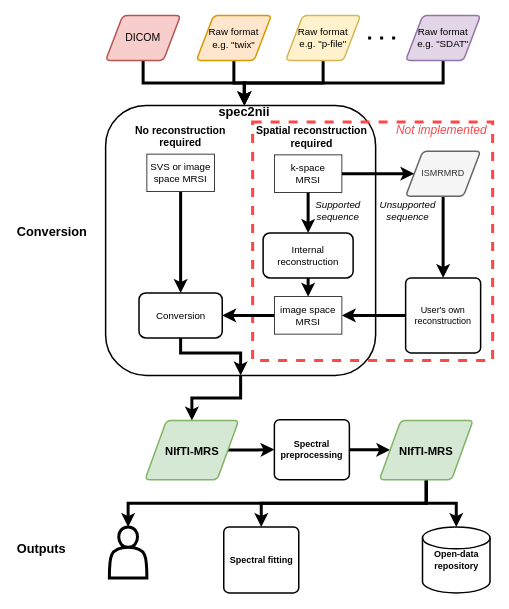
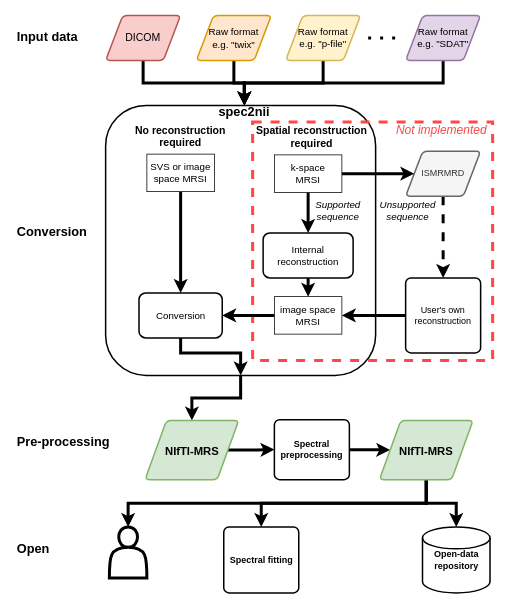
  <mxCell id="0" />
  <mxCell id="1" parent="0" />
  <mxCell id="2" style="edgeStyle=orthogonalEdgeStyle;rounded=0;orthogonalLoop=1;jettySize=auto;html=1;exitX=0.5;exitY=1;exitDx=0;exitDy=0;strokeWidth=4;" edge="1" parent="1" source="3" target="17"><mxGeometry relative="1" as="geometry" /></mxCell>
  <mxCell id="3" value="" style="rounded=1;whiteSpace=wrap;html=1;strokeWidth=2;fillColor=#FFFFFF;fontSize=13;align=left;" parent="1" vertex="1"><mxGeometry x="140" y="140" width="360" height="360" as="geometry" /></mxCell>
  <mxCell id="4" value="&lt;p style=&quot;line-height: 70%&quot;&gt;&lt;/p&gt;&lt;h3&gt;&lt;br&gt;&lt;/h3&gt;&lt;div&gt;&lt;br&gt;&lt;/div&gt;&lt;div&gt;&lt;br&gt;&lt;/div&gt;&lt;div&gt;&lt;br&gt;&lt;/div&gt;&lt;div&gt;&lt;br&gt;&lt;/div&gt;&lt;div&gt;&lt;br&gt;&lt;/div&gt;&lt;div&gt;&lt;br&gt;&lt;/div&gt;&lt;div&gt;&lt;br&gt;&lt;/div&gt;&lt;div&gt;&lt;br&gt;&lt;/div&gt;&lt;p&gt;&lt;/p&gt;" style="rounded=0;whiteSpace=wrap;html=1;dashed=1;strokeWidth=4;align=left;fillColor=none;strokeColor=#FF4747;" parent="1" vertex="1"><mxGeometry x="336" y="162" width="320" height="318" as="geometry" /></mxCell>
  <mxCell id="5" style="edgeStyle=orthogonalEdgeStyle;rounded=0;orthogonalLoop=1;jettySize=auto;html=1;exitX=0.5;exitY=1;exitDx=0;exitDy=0;entryX=0.5;entryY=0;entryDx=0;entryDy=0;strokeWidth=4;" edge="1" parent="1" source="6" target="35"><mxGeometry relative="1" as="geometry" /></mxCell>
  <mxCell id="6" value="DICOM" style="shape=parallelogram;html=1;strokeWidth=2;perimeter=parallelogramPerimeter;whiteSpace=wrap;rounded=1;arcSize=12;size=0.23;fillColor=#f8cecc;strokeColor=#b85450;fontSize=14;" parent="1" vertex="1"><mxGeometry x="140" y="20" width="100" height="60" as="geometry" /></mxCell>
  <mxCell id="7" style="edgeStyle=orthogonalEdgeStyle;rounded=0;orthogonalLoop=1;jettySize=auto;html=1;exitX=0.5;exitY=1;exitDx=0;exitDy=0;entryX=0.5;entryY=0;entryDx=0;entryDy=0;strokeWidth=4;" edge="1" parent="1" source="8" target="35"><mxGeometry relative="1" as="geometry" /></mxCell>
  <mxCell id="8" value="&lt;font style=&quot;font-size: 13px&quot;&gt;Raw format&lt;br&gt;e.g. &quot;twix&quot;&lt;/font&gt;" style="shape=parallelogram;html=1;strokeWidth=2;perimeter=parallelogramPerimeter;whiteSpace=wrap;rounded=1;arcSize=12;size=0.23;fillColor=#ffe6cc;strokeColor=#d79b00;fontSize=14;" parent="1" vertex="1"><mxGeometry x="261" y="20" width="100" height="60" as="geometry" /></mxCell>
  <mxCell id="9" style="edgeStyle=orthogonalEdgeStyle;rounded=0;orthogonalLoop=1;jettySize=auto;html=1;exitX=0.5;exitY=1;exitDx=0;exitDy=0;entryX=0.5;entryY=0;entryDx=0;entryDy=0;strokeWidth=4;" edge="1" parent="1" source="10" target="35"><mxGeometry relative="1" as="geometry" /></mxCell>
  <mxCell id="10" value="&lt;font style=&quot;font-size: 13px&quot;&gt;Raw format&lt;br&gt;&lt;span&gt;e.g. &quot;p-file&quot;&lt;/span&gt;&lt;/font&gt;" style="shape=parallelogram;html=1;strokeWidth=2;perimeter=parallelogramPerimeter;whiteSpace=wrap;rounded=1;arcSize=12;size=0.23;fillColor=#fff2cc;strokeColor=#d6b656;" parent="1" vertex="1"><mxGeometry x="380" y="20" width="100" height="60" as="geometry" /></mxCell>
  <mxCell id="11" style="edgeStyle=orthogonalEdgeStyle;rounded=0;orthogonalLoop=1;jettySize=auto;html=1;exitX=0.5;exitY=1;exitDx=0;exitDy=0;entryX=0.5;entryY=0;entryDx=0;entryDy=0;strokeWidth=4;" edge="1" parent="1" source="12" target="35"><mxGeometry relative="1" as="geometry" /></mxCell>
  <mxCell id="12" value="&lt;span style=&quot;font-size: 13px;&quot;&gt;Raw format&lt;/span&gt;&lt;br style=&quot;font-size: 13px;&quot;&gt;&lt;span style=&quot;font-size: 13px;&quot;&gt;e.g. &quot;SDAT&quot;&lt;/span&gt;" style="shape=parallelogram;html=1;strokeWidth=2;perimeter=parallelogramPerimeter;whiteSpace=wrap;rounded=1;arcSize=12;size=0.23;fillColor=#e1d5e7;strokeColor=#9673a6;fontSize=13;" parent="1" vertex="1"><mxGeometry x="540" y="20" width="100" height="60" as="geometry" /></mxCell>
  <mxCell id="13" value="" style="endArrow=none;dashed=1;html=1;dashPattern=1 3;strokeWidth=4;" parent="1" edge="1"><mxGeometry width="50" height="50" relative="1" as="geometry"><mxPoint x="490" y="50" as="sourcePoint" /><mxPoint x="530" y="50" as="targetPoint" /></mxGeometry></mxCell>
  <mxCell id="14" style="edgeStyle=orthogonalEdgeStyle;rounded=0;orthogonalLoop=1;jettySize=auto;html=1;exitX=1;exitY=0.5;exitDx=0;exitDy=0;strokeWidth=4;entryX=0;entryY=0.5;entryDx=0;entryDy=0;" parent="1" source="15" target="22" edge="1"><mxGeometry relative="1" as="geometry"><mxPoint x="620" y="560" as="targetPoint" /></mxGeometry></mxCell>
  <mxCell id="15" value="&lt;b&gt;Spectral preprocessing&lt;/b&gt;" style="rounded=1;whiteSpace=wrap;html=1;absoluteArcSize=1;arcSize=14;strokeWidth=2;" parent="1" vertex="1"><mxGeometry x="365" y="559" width="100" height="80" as="geometry" /></mxCell>
  <mxCell id="16" style="edgeStyle=orthogonalEdgeStyle;rounded=0;orthogonalLoop=1;jettySize=auto;html=1;exitX=1;exitY=0.5;exitDx=0;exitDy=0;strokeWidth=4;" parent="1" source="17" target="15" edge="1"><mxGeometry relative="1" as="geometry" /></mxCell>
  <mxCell id="17" value="&lt;b&gt;&lt;font style=&quot;font-size: 15px&quot;&gt;NIfTI-MRS&lt;/font&gt;&lt;/b&gt;" style="shape=parallelogram;html=1;strokeWidth=2;perimeter=parallelogramPerimeter;whiteSpace=wrap;rounded=1;arcSize=12;size=0.23;fillColor=#d5e8d4;strokeColor=#82b366;" parent="1" vertex="1"><mxGeometry x="192.5" y="560" width="125" height="79" as="geometry" /></mxCell>
  <mxCell id="18" value="&lt;b&gt;Spectral fitting&lt;/b&gt;" style="rounded=1;whiteSpace=wrap;html=1;absoluteArcSize=1;arcSize=14;strokeWidth=2;" parent="1" vertex="1"><mxGeometry x="297.5" y="702" width="100" height="88" as="geometry" /></mxCell>
  <mxCell id="19" style="edgeStyle=orthogonalEdgeStyle;rounded=0;orthogonalLoop=1;jettySize=auto;html=1;exitX=0.5;exitY=1;exitDx=0;exitDy=0;entryX=0.5;entryY=0;entryDx=0;entryDy=0;strokeWidth=4;" edge="1" parent="1" source="22" target="29"><mxGeometry relative="1" as="geometry" /></mxCell>
  <mxCell id="20" style="edgeStyle=orthogonalEdgeStyle;rounded=0;orthogonalLoop=1;jettySize=auto;html=1;exitX=0.5;exitY=1;exitDx=0;exitDy=0;entryX=0.5;entryY=0;entryDx=0;entryDy=0;strokeWidth=4;" edge="1" parent="1" source="22" target="18"><mxGeometry relative="1" as="geometry" /></mxCell>
  <mxCell id="21" style="edgeStyle=orthogonalEdgeStyle;rounded=0;orthogonalLoop=1;jettySize=auto;html=1;exitX=0.5;exitY=1;exitDx=0;exitDy=0;entryX=0.5;entryY=0;entryDx=0;entryDy=0;entryPerimeter=0;strokeWidth=4;" edge="1" parent="1" source="22" target="28"><mxGeometry relative="1" as="geometry" /></mxCell>
  <mxCell id="22" value="&lt;b&gt;&lt;font style=&quot;font-size: 15px&quot;&gt;NIfTI-MRS&lt;/font&gt;&lt;/b&gt;" style="shape=parallelogram;html=1;strokeWidth=2;perimeter=parallelogramPerimeter;whiteSpace=wrap;rounded=1;arcSize=12;size=0.23;fillColor=#d5e8d4;strokeColor=#82b366;" parent="1" vertex="1"><mxGeometry x="505" y="560" width="125" height="79" as="geometry" /></mxCell>
- <mxCell id="23" style="edgeStyle=orthogonalEdgeStyle;rounded=0;orthogonalLoop=1;jettySize=auto;html=1;exitX=0.5;exitY=1;exitDx=0;exitDy=0;strokeWidth=4;" parent="1" source="24" target="26" edge="1"><mxGeometry relative="1" as="geometry" /></mxCell>
+ <mxCell id="23" style="edgeStyle=orthogonalEdgeStyle;rounded=0;orthogonalLoop=1;jettySize=auto;html=1;exitX=0.5;exitY=1;exitDx=0;exitDy=0;strokeWidth=4;dashed=1;" parent="1" source="24" target="26" edge="1"><mxGeometry relative="1" as="geometry" /></mxCell>
  <mxCell id="24" value="ISMRMRD" style="shape=parallelogram;html=1;strokeWidth=2;perimeter=parallelogramPerimeter;whiteSpace=wrap;rounded=1;arcSize=12;size=0.23;fillColor=#f5f5f5;strokeColor=#666666;fontColor=#333333;" parent="1" vertex="1"><mxGeometry x="540" y="201" width="100" height="60" as="geometry" /></mxCell>
  <mxCell id="25" style="edgeStyle=orthogonalEdgeStyle;rounded=0;orthogonalLoop=1;jettySize=auto;html=1;exitX=0;exitY=0.5;exitDx=0;exitDy=0;entryX=1;entryY=0.5;entryDx=0;entryDy=0;strokeWidth=4;" edge="1" parent="1" source="26" target="42"><mxGeometry relative="1" as="geometry" /></mxCell>
  <mxCell id="26" value="User's own reconstruction" style="rounded=1;whiteSpace=wrap;html=1;absoluteArcSize=1;arcSize=14;strokeWidth=2;" parent="1" vertex="1"><mxGeometry x="540" y="370" width="100" height="100" as="geometry" /></mxCell>
+ <mxCell id="27" value="&lt;h3&gt;&lt;font style=&quot;font-size: 17px&quot;&gt;Input data&lt;/font&gt;&lt;/h3&gt;" style="text;html=1;strokeColor=none;fillColor=none;align=left;verticalAlign=middle;whiteSpace=wrap;rounded=0;dashed=1;fontSize=14;" parent="1" vertex="1"><mxGeometry x="20" y="40" width="110" height="20" as="geometry" /></mxCell>
  <mxCell id="28" value="&lt;b&gt;Open-data repository&lt;/b&gt;" style="strokeWidth=2;html=1;shape=mxgraph.flowchart.database;whiteSpace=wrap;align=center;" parent="1" vertex="1"><mxGeometry x="562.5" y="702" width="90" height="88" as="geometry" /></mxCell>
  <mxCell id="29" value="" style="shape=actor;whiteSpace=wrap;html=1;strokeWidth=4;align=left;" parent="1" vertex="1"><mxGeometry x="145" y="702" width="50" height="68" as="geometry" /></mxCell>
  <mxCell id="30" style="edgeStyle=orthogonalEdgeStyle;rounded=0;orthogonalLoop=1;jettySize=auto;html=1;exitX=0.5;exitY=1;exitDx=0;exitDy=0;strokeWidth=4;" edge="1" parent="1" source="31" target="3"><mxGeometry relative="1" as="geometry" /></mxCell>
  <mxCell id="31" value="Conversion" style="rounded=1;whiteSpace=wrap;html=1;strokeWidth=2;fillColor=#FFFFFF;fontSize=13;align=center;" parent="1" vertex="1"><mxGeometry x="184.5" y="390" width="111" height="60" as="geometry" /></mxCell>
  <mxCell id="32" style="edgeStyle=orthogonalEdgeStyle;rounded=0;orthogonalLoop=1;jettySize=auto;html=1;exitX=0.5;exitY=1;exitDx=0;exitDy=0;entryX=0.5;entryY=0;entryDx=0;entryDy=0;strokeWidth=4;dashed=1;" edge="1" parent="1" source="33" target="42"><mxGeometry relative="1" as="geometry" /></mxCell>
  <mxCell id="33" value="Internal reconstruction" style="rounded=1;whiteSpace=wrap;html=1;strokeWidth=2;fillColor=#FFFFFF;fontSize=13;align=center;" parent="1" vertex="1"><mxGeometry x="350" y="310" width="120" height="60" as="geometry" /></mxCell>
  <mxCell id="34" value="&lt;i&gt;Supported sequence&lt;/i&gt;" style="text;html=1;strokeColor=none;fillColor=none;align=center;verticalAlign=middle;whiteSpace=wrap;rounded=0;fontSize=13;" parent="1" vertex="1"><mxGeometry x="430" y="270" width="40" height="20" as="geometry" /></mxCell>
  <mxCell id="35" value="&lt;font size=&quot;1&quot;&gt;&lt;b style=&quot;font-size: 17px&quot;&gt;spec2nii&lt;/b&gt;&lt;/font&gt;" style="text;html=1;strokeColor=none;fillColor=none;align=center;verticalAlign=middle;whiteSpace=wrap;rounded=0;fontSize=13;labelBackgroundColor=none;" parent="1" vertex="1"><mxGeometry x="270" y="140" width="110" height="20" as="geometry" /></mxCell>
  <mxCell id="36" value="&lt;h3&gt;&lt;span style=&quot;font-size: 17px&quot;&gt;Conversion&lt;/span&gt;&lt;/h3&gt;" style="text;html=1;strokeColor=none;fillColor=none;align=left;verticalAlign=middle;whiteSpace=wrap;rounded=0;dashed=1;fontSize=14;" vertex="1" parent="1"><mxGeometry x="20" y="300" width="110" height="20" as="geometry" /></mxCell>
- <mxCell id="37" value="&lt;h3&gt;&lt;span style=&quot;font-size: 17px&quot;&gt;Outputs&lt;/span&gt;&lt;/h3&gt;" style="text;html=1;strokeColor=none;fillColor=none;align=left;verticalAlign=middle;whiteSpace=wrap;rounded=0;dashed=1;fontSize=14;" vertex="1" parent="1"><mxGeometry x="20" y="722" width="110" height="20" as="geometry" /></mxCell>
+ <mxCell id="37" value="&lt;h3&gt;&lt;span style=&quot;font-size: 17px&quot;&gt;Open&lt;/span&gt;&lt;/h3&gt;" style="text;html=1;strokeColor=none;fillColor=none;align=left;verticalAlign=middle;whiteSpace=wrap;rounded=0;dashed=1;fontSize=14;" vertex="1" parent="1"><mxGeometry x="20" y="722" width="110" height="20" as="geometry" /></mxCell>
+ <mxCell id="38" value="&lt;h3&gt;&lt;span style=&quot;font-size: 17px&quot;&gt;Pre-processing&lt;/span&gt;&lt;/h3&gt;" style="text;html=1;strokeColor=none;fillColor=none;align=left;verticalAlign=middle;whiteSpace=wrap;rounded=0;dashed=1;fontSize=14;" vertex="1" parent="1"><mxGeometry x="20" y="580" width="130" height="20" as="geometry" /></mxCell>
  <mxCell id="39" value="No reconstruction required" style="text;html=1;strokeColor=none;fillColor=none;align=center;verticalAlign=middle;whiteSpace=wrap;rounded=0;fontSize=14;fontStyle=1" vertex="1" parent="1"><mxGeometry x="176.25" y="156" width="127.5" height="50" as="geometry" /></mxCell>
  <mxCell id="40" value="Spatial reconstruction required" style="text;html=1;strokeColor=none;fillColor=none;align=center;verticalAlign=middle;whiteSpace=wrap;rounded=0;fontSize=14;fontStyle=1" vertex="1" parent="1"><mxGeometry x="340" y="157" width="150" height="50" as="geometry" /></mxCell>
  <mxCell id="41" style="edgeStyle=orthogonalEdgeStyle;rounded=0;orthogonalLoop=1;jettySize=auto;html=1;exitX=0;exitY=0.5;exitDx=0;exitDy=0;entryX=1;entryY=0.5;entryDx=0;entryDy=0;strokeWidth=4;" edge="1" parent="1" source="42" target="31"><mxGeometry relative="1" as="geometry" /></mxCell>
  <mxCell id="42" value="&lt;span style=&quot;font-size: 13px&quot;&gt;image space &lt;br&gt;MRSI&lt;/span&gt;" style="rounded=0;whiteSpace=wrap;html=1;" vertex="1" parent="1"><mxGeometry x="365" y="395" width="90" height="50" as="geometry" /></mxCell>
  <mxCell id="43" style="edgeStyle=orthogonalEdgeStyle;rounded=0;orthogonalLoop=1;jettySize=auto;html=1;exitX=0.5;exitY=1;exitDx=0;exitDy=0;entryX=0.5;entryY=0;entryDx=0;entryDy=0;strokeWidth=4;" edge="1" parent="1" source="45" target="33"><mxGeometry relative="1" as="geometry" /></mxCell>
  <mxCell id="44" style="edgeStyle=orthogonalEdgeStyle;rounded=0;orthogonalLoop=1;jettySize=auto;html=1;exitX=1;exitY=0.5;exitDx=0;exitDy=0;entryX=0;entryY=0.5;entryDx=0;entryDy=0;strokeWidth=4;" edge="1" parent="1" source="45" target="24"><mxGeometry relative="1" as="geometry" /></mxCell>
  <mxCell id="45" value="&lt;span style=&quot;font-size: 13px&quot;&gt;k-space &lt;br&gt;MRSI&lt;/span&gt;" style="rounded=0;whiteSpace=wrap;html=1;" vertex="1" parent="1"><mxGeometry x="365" y="206" width="90" height="50" as="geometry" /></mxCell>
  <mxCell id="46" style="edgeStyle=orthogonalEdgeStyle;rounded=0;orthogonalLoop=1;jettySize=auto;html=1;exitX=0.5;exitY=1;exitDx=0;exitDy=0;strokeWidth=4;" edge="1" parent="1" source="47" target="31"><mxGeometry relative="1" as="geometry" /></mxCell>
  <mxCell id="47" value="&lt;span style=&quot;font-size: 13px&quot;&gt;SVS or image space MRSI&lt;/span&gt;" style="rounded=0;whiteSpace=wrap;html=1;" vertex="1" parent="1"><mxGeometry x="195" y="205" width="90" height="50" as="geometry" /></mxCell>
  <mxCell id="48" value="&lt;i style=&quot;font-size: 16px;&quot;&gt;&lt;font color=&quot;#ff4747&quot; style=&quot;font-size: 16px;&quot;&gt;Not implemented&lt;/font&gt;&lt;/i&gt;" style="text;html=1;strokeColor=none;fillColor=none;align=center;verticalAlign=middle;whiteSpace=wrap;rounded=0;fontSize=16;fontStyle=0" vertex="1" parent="1"><mxGeometry x="522.5" y="163" width="130" height="20" as="geometry" /></mxCell>
  <mxCell id="49" value="&lt;i&gt;Unsupported sequence&lt;/i&gt;" style="text;html=1;strokeColor=none;fillColor=none;align=center;verticalAlign=middle;whiteSpace=wrap;rounded=0;fontSize=13;" vertex="1" parent="1"><mxGeometry x="522.5" y="270" width="40" height="20" as="geometry" /></mxCell>
